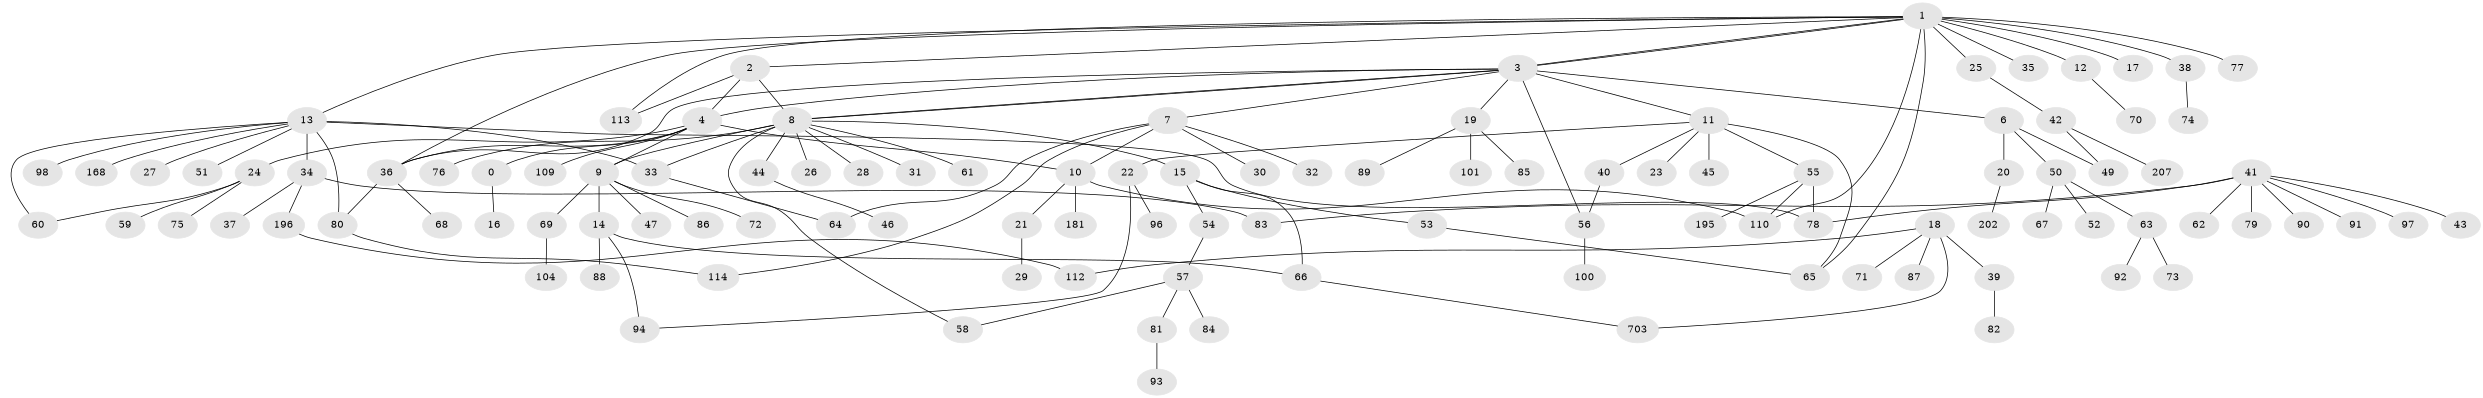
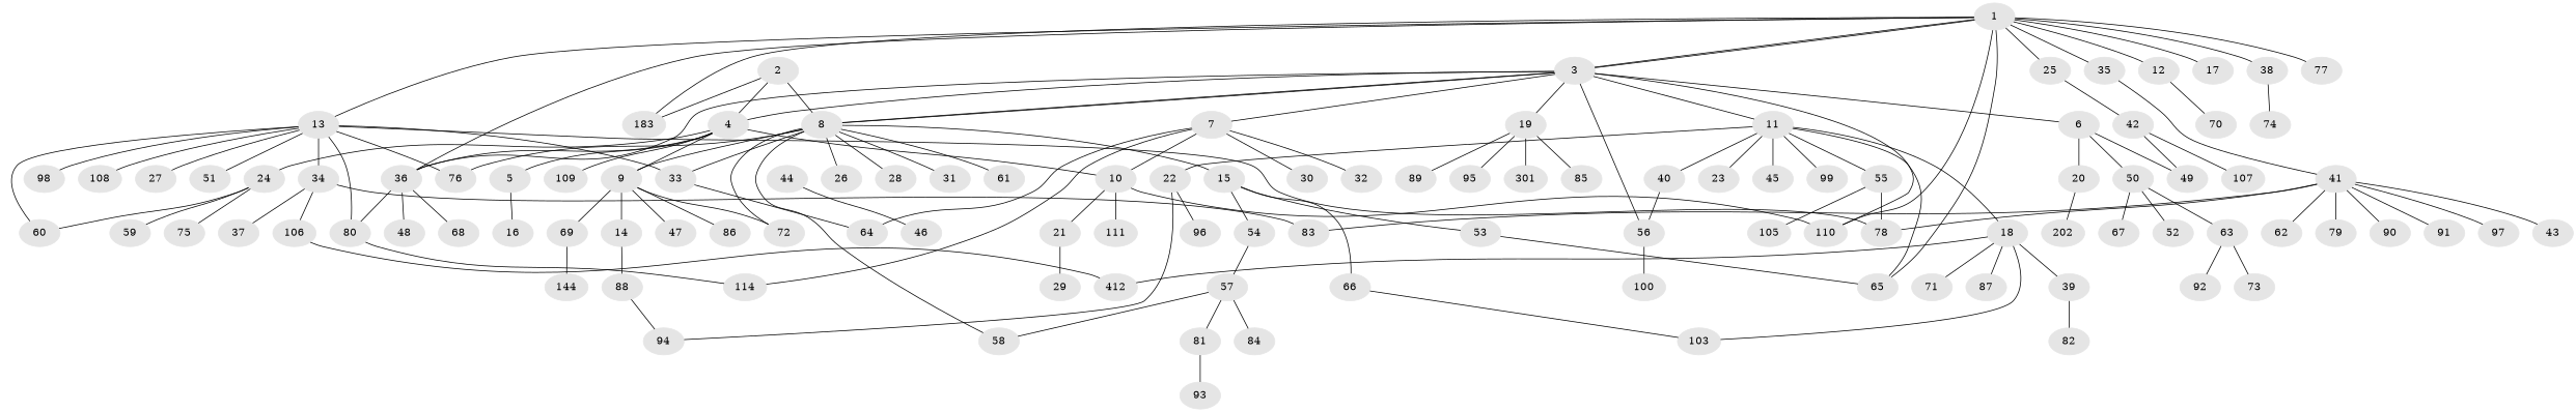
  graph {
    node [color=gray90 style=filled]
    1
    2
    3
    12
    13
    17
    25
    35
    36
    38
    65
    77
    110
-   113
+   113 [label=183]
    4
    8
    6
    7
    11
    19
    56
    70
    33
    76
    27
    34
    51
    60
    78
    80
    98
-   108 [label=168]
+   108
    42
    41
+   48
    68
    74
-   5 [label=0]
+   5
    9
    10
    24
    109
    15
    26
    28
    31
    44
    58
    61
    20
    49
    50
    30
    32
    64
    114
    18
    22
    23
    40
    45
    55
+   99
    85
    89
-   101
+   95
+   101 [label=301]
    100
    16
    14
    47
    69
    72
    86
    21
-   111 [label=181]
+   111
    59
    75
    n79 [label=202]
    52
    63
    67
    66
    53
    54
    46
    88
-   104
+   104 [label=144]
    29
    39
    71
    87
-   103 [label=703]
-   112
+   103
+   112 [label=412]
    94
    96
-   105 [label=195]
+   105
    37
    83
-   106 [label=196]
+   106
    57
    82
-   107 [label=207]
+   107
    43
    62
    79
    90
    91
    97
    73
    92
    81
    84
    93
-   1 -- 2
    1 -- 3
    1 -- 3
    1 -- 12
    1 -- 13
    1 -- 17
    1 -- 25
    1 -- 35
    1 -- 36
    1 -- 38
    1 -- 65
    1 -- 77
    1 -- 110
    1 -- 113
    2 -- 113
    2 -- 4
    2 -- 8
    3 -- 36
-   55 -- 110
+   3 -- 110
    3 -- 4
    3 -- 8
    3 -- 8
    3 -- 6
    3 -- 7
    3 -- 11
    3 -- 19
    3 -- 56
    12 -- 70
    13 -- 33
+   13 -- 76
    13 -- 27
    13 -- 34
    13 -- 51
    13 -- 60
    13 -- 78
    13 -- 80
    13 -- 98
    13 -- 108
    25 -- 42
+   35 -- 41
    36 -- 80
+   36 -- 48
    36 -- 68
    38 -- 74
    4 -- 36
    4 -- 5
    4 -- 9
    4 -- 10
    4 -- 24
    4 -- 109
    8 -- 33
    8 -- 76
    8 -- 9
    8 -- 15
    8 -- 26
    8 -- 28
    8 -- 31
-   8 -- 44
+   8 -- 72
    8 -- 58
    8 -- 61
    6 -- 20
    6 -- 49
    6 -- 50
    7 -- 10
    7 -- 30
    7 -- 32
    7 -- 64
    7 -- 114
    11 -- 65
+   11 -- 18
    11 -- 22
    11 -- 23
    11 -- 40
    11 -- 45
    11 -- 55
+   11 -- 99
    19 -- 85
    19 -- 89
+   19 -- 95
    19 -- 101
    56 -- 100
    33 -- 64
    34 -- 37
    34 -- 83
    34 -- 106
    80 -- 114
    42 -- 49
    42 -- 107
    41 -- 78
    41 -- 83
    41 -- 43
    41 -- 62
    41 -- 79
    41 -- 90
    41 -- 91
    41 -- 97
    5 -- 16
    9 -- 14
    9 -- 47
    9 -- 69
    9 -- 72
    9 -- 86
    10 -- 110
    10 -- 21
    10 -- 111
    24 -- 60
    24 -- 59
    24 -- 75
    15 -- 66
    15 -- 53
    15 -- 54
    44 -- 46
    20 -- n79
    50 -- 52
    50 -- 63
    50 -- 67
    18 -- 39
    18 -- 71
    18 -- 87
    18 -- 103
    18 -- 112
    22 -- 94
    22 -- 96
    40 -- 56
    55 -- 78
    55 -- 105
-   14 -- 66
    14 -- 88
    69 -- 104
    21 -- 29
    63 -- 73
    63 -- 92
    66 -- 103
    53 -- 65
    54 -- 57
-   14 -- 94
+   88 -- 94
    39 -- 82
    106 -- 112
    57 -- 58
    57 -- 81
    57 -- 84
    81 -- 93
  }
